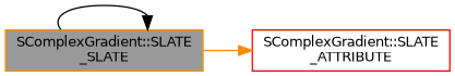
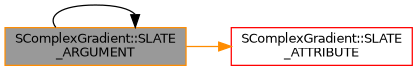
  digraph {
    rankdir=LR
    node [fontname=Helvetica fontsize=10 shape=box style=filled]
    edge [fontname=Helvetica fontsize=10 labelfontname=Helvetica labelfontsize=10 style=solid]
-   n1 [color=darkorange fillcolor=grey60 fontcolor=black height=0.2 label="SComplexGradient::SLATE\l_SLATE" width=0.4]
+   n1 [color=darkorange fillcolor=grey60 fontcolor=black height=0.2 label="SComplexGradient::SLATE\l_ARGUMENT" width=0.4]
    n2 [color=red fillcolor=white height=0.2 label="SComplexGradient::SLATE\l_ATTRIBUTE" width=0.4]
    n1 -> n1 [color=black]
    n1 -> n2 [color=darkorange]
  }
